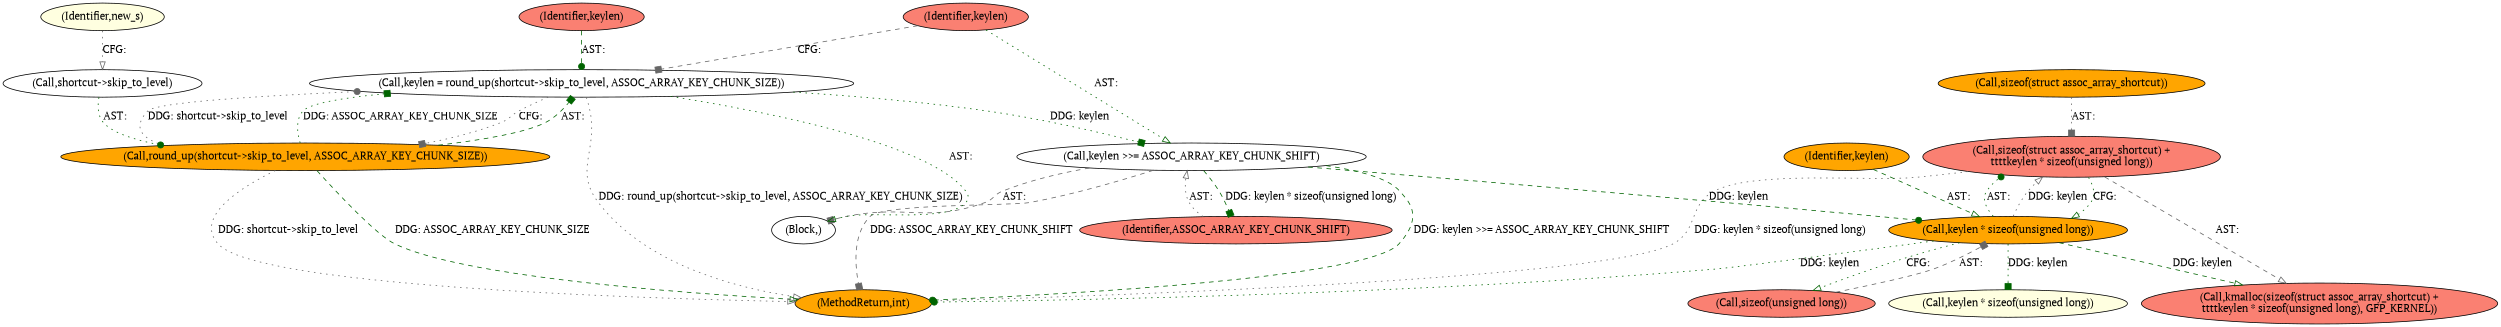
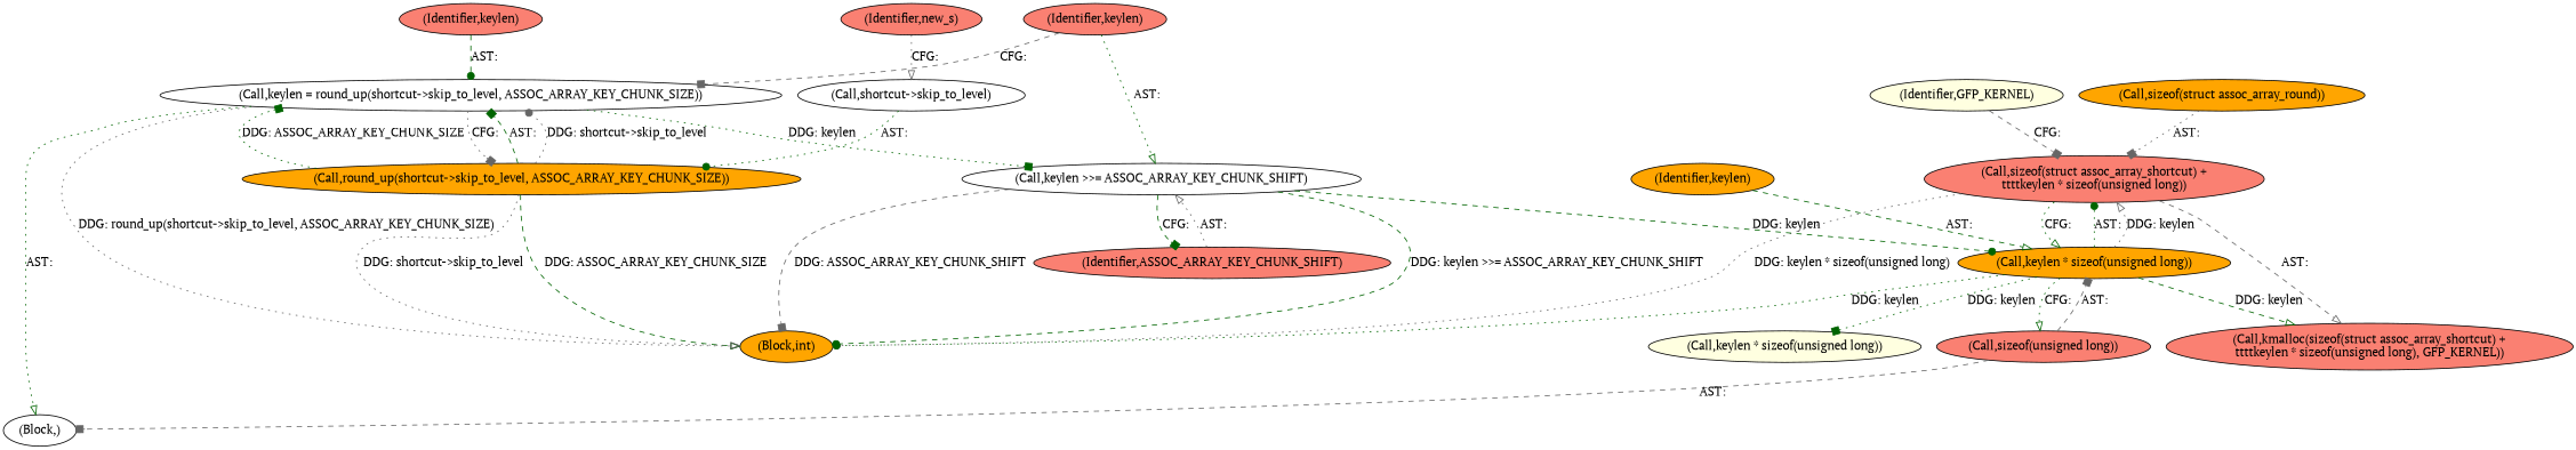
  digraph {
    fontname="PT Serif"
    node [fillcolor=salmon fontname="PT Serif" style=filled]
    edge [arrowhead=onormal color=darkgreen fontname="PT Serif" style=dotted]
    n1 [label="(Call,sizeof(struct assoc_array_shortcut) +\n\t\t\t\tkeylen * sizeof(unsigned long))"]
    n2 [fillcolor=orange label="(Call,keylen * sizeof(unsigned long))"]
-   n3 [fillcolor=orange label="(MethodReturn,int)"]
+   n3 [fillcolor=orange label="(Block,int)"]
    n4 [label="(Call,kmalloc(sizeof(struct assoc_array_shortcut) +\n\t\t\t\tkeylen * sizeof(unsigned long), GFP_KERNEL))"]
    n5 [label="(Call,sizeof(unsigned long))"]
    n6 [fillcolor=lightyellow label="(Call,keylen * sizeof(unsigned long))"]
    n7 [fillcolor=white label="(Call,keylen >>= ASSOC_ARRAY_KEY_CHUNK_SHIFT)"]
    n8 [fillcolor=white label="(Block,)"]
    n9 [label="(Identifier,ASSOC_ARRAY_KEY_CHUNK_SHIFT)"]
    n10 [fillcolor=white label="(Call,keylen = round_up(shortcut->skip_to_level, ASSOC_ARRAY_KEY_CHUNK_SIZE))"]
    n11 [fillcolor=orange label="(Call,round_up(shortcut->skip_to_level, ASSOC_ARRAY_KEY_CHUNK_SIZE))"]
    n12 [label="(Identifier,keylen)"]
    n13 [label="(Identifier,keylen)"]
-   n14 [fillcolor=orange label="(Call,sizeof(struct assoc_array_shortcut))"]
-   n15 [fillcolor=lightyellow label="(Identifier,new_s)"]
+   n14 [fillcolor=orange label="(Call,sizeof(struct assoc_array_round))"]
+   n15 [label="(Identifier,new_s)"]
    n16 [fillcolor=white label="(Call,shortcut->skip_to_level)"]
+   n17 [fillcolor=lightyellow label="(Identifier,GFP_KERNEL)"]
    n18 [fillcolor=orange label="(Identifier,keylen)"]
    n1 -> n2 [label="CFG: "]
    n1 -> n3 [arrowhead=dot color=gray40 label="DDG: keylen * sizeof(unsigned long)"]
    n1 -> n4 [color=gray40 label="AST: " style=dashed]
    n2 -> n1 [arrowhead=dot label="AST: "]
    n2 -> n1 [color=gray40 label="DDG: keylen"]
    n2 -> n3 [arrowhead=dot label="DDG: keylen"]
    n2 -> n4 [label="DDG: keylen" style=dashed]
    n2 -> n5 [label="CFG: "]
    n2 -> n6 [arrowhead=box label="DDG: keylen"]
    n5 -> n2 [arrowhead=box color=gray40 label="AST: " style=dashed]
    n7 -> n2 [arrowhead=dot label="DDG: keylen" style=dashed]
    n7 -> n3 [arrowhead=box color=gray40 label="DDG: ASSOC_ARRAY_KEY_CHUNK_SHIFT" style=dashed]
    n7 -> n3 [arrowhead=dot label="DDG: keylen >>= ASSOC_ARRAY_KEY_CHUNK_SHIFT" style=dashed]
-   n7 -> n8 [arrowhead=box color=gray40 label="AST: " style=dashed]
-   n7 -> n9 [arrowhead=box label="DDG: keylen * sizeof(unsigned long)" style=dashed]
+   n5 -> n8 [arrowhead=box color=gray40 label="AST: " style=dashed]
+   n7 -> n9 [arrowhead=box label="CFG: " style=dashed]
    n9 -> n7 [color=gray40 label="AST: "]
    n10 -> n3 [color=gray40 label="DDG: round_up(shortcut->skip_to_level, ASSOC_ARRAY_KEY_CHUNK_SIZE)"]
    n10 -> n7 [arrowhead=box label="DDG: keylen"]
    n10 -> n8 [label="AST: "]
    n10 -> n11 [arrowhead=box color=gray40 label="CFG: "]
    n11 -> n3 [label="DDG: ASSOC_ARRAY_KEY_CHUNK_SIZE" style=dashed]
    n11 -> n3 [color=gray40 label="DDG: shortcut->skip_to_level"]
    n11 -> n10 [arrowhead=box label="AST: " style=dashed]
    n11 -> n10 [arrowhead=dot color=gray40 label="DDG: shortcut->skip_to_level"]
    n11 -> n10 [arrowhead=box label="DDG: ASSOC_ARRAY_KEY_CHUNK_SIZE"]
    n12 -> n10 [arrowhead=dot label="AST: " style=dashed]
    n13 -> n7 [label="AST: "]
    n13 -> n10 [arrowhead=box color=gray40 label="CFG: " style=dashed]
    n14 -> n1 [arrowhead=box color=gray40 label="AST: "]
    n15 -> n16 [color=gray40 label="CFG: "]
    n16 -> n11 [arrowhead=dot label="AST: "]
+   n17 -> n1 [arrowhead=box color=gray40 label="CFG: " style=dashed]
    n18 -> n2 [label="AST: " style=dashed]
  }
